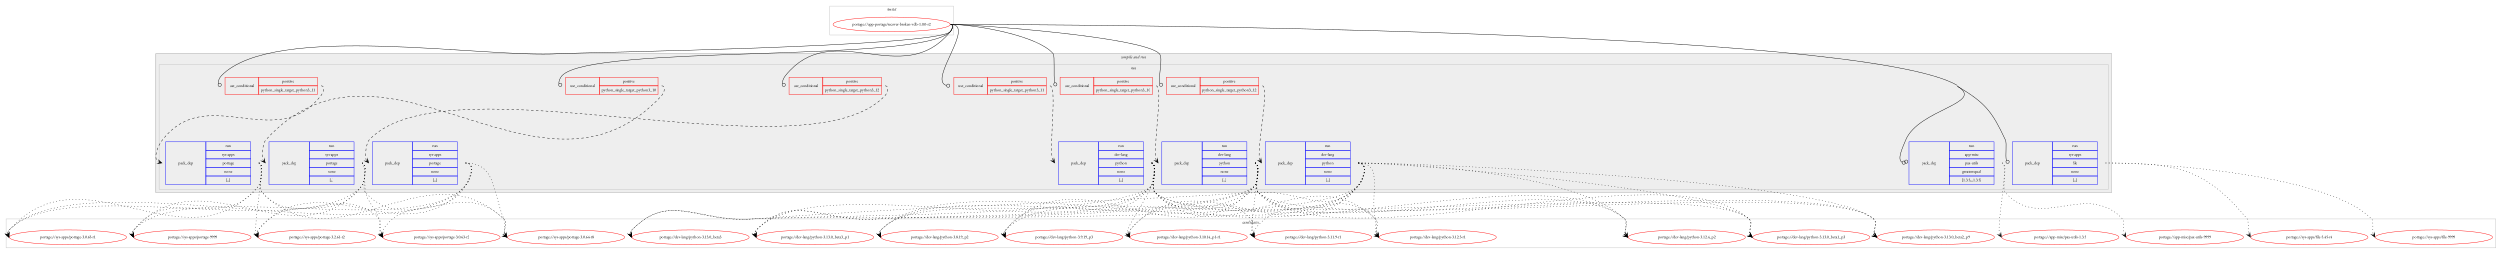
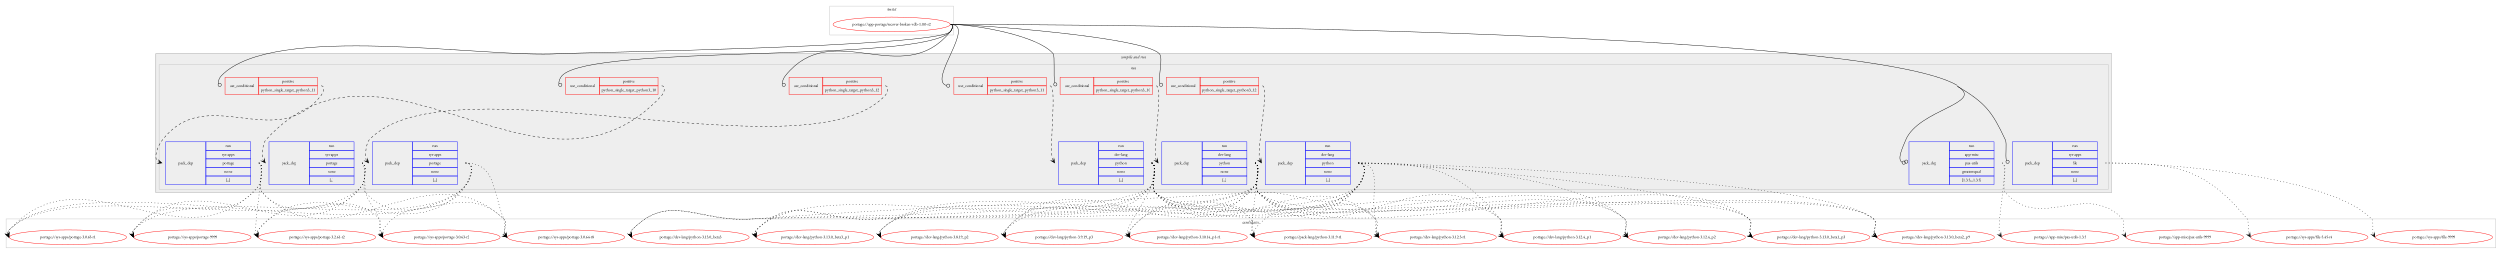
  digraph {
    compound=true
    concentrate=true
    fontname="EB Garamond"
    fontsize=10
    newrank=true
    rankdir=TB
    ranksep=1.5
    node [color=red fontname="EB Garamond" fontsize=10]
    edge [arrowhead=vee fontname="EB Garamond" headport=w style=dotted tailport=e weight=100]
    n1 [label="portage://app-portage/recover-broken-vdb-1.0.0-r2" width=4]
    n2 [color=blue label=<<TABLE BORDER="0" CELLBORDER="1" CELLSPACING="0" CELLPADDING="4" WIDTH="220"><TR><TD ROWSPAN="6" CELLPADDING="30">pack_dep</TD></TR><TR><TD WIDTH="110">run</TD></TR><TR><TD>dev-lang</TD></TR><TR><TD>python</TD></TR><TR><TD>none</TD></TR><TR><TD>[,,]</TD></TR></TABLE>> shape=none]
    n3 [label=<<TABLE BORDER="0" CELLBORDER="1" CELLSPACING="0" CELLPADDING="4"><TR><TD ROWSPAN="3" CELLPADDING="10">use_conditional</TD></TR><TR><TD>positive</TD></TR><TR><TD>python_single_target_python3_10</TD></TR></TABLE>> shape=none]
    n4 [color=blue label=<<TABLE BORDER="0" CELLBORDER="1" CELLSPACING="0" CELLPADDING="4" WIDTH="220"><TR><TD ROWSPAN="6" CELLPADDING="30">pack_dep</TD></TR><TR><TD WIDTH="110">run</TD></TR><TR><TD>sys-apps</TD></TR><TR><TD>portage</TD></TR><TR><TD>none</TD></TR><TR><TD>[,,]</TD></TR></TABLE>> shape=none]
    n5 [label=<<TABLE BORDER="0" CELLBORDER="1" CELLSPACING="0" CELLPADDING="4"><TR><TD ROWSPAN="3" CELLPADDING="10">use_conditional</TD></TR><TR><TD>positive</TD></TR><TR><TD>python_single_target_python3_10</TD></TR></TABLE>> shape=none]
    n6 [color=blue label=<<TABLE BORDER="0" CELLBORDER="1" CELLSPACING="0" CELLPADDING="4" WIDTH="220"><TR><TD ROWSPAN="6" CELLPADDING="30">pack_dep</TD></TR><TR><TD WIDTH="110">run</TD></TR><TR><TD>dev-lang</TD></TR><TR><TD>python</TD></TR><TR><TD>none</TD></TR><TR><TD>[,,]</TD></TR></TABLE>> shape=none]
    n7 [label=<<TABLE BORDER="0" CELLBORDER="1" CELLSPACING="0" CELLPADDING="4"><TR><TD ROWSPAN="3" CELLPADDING="10">use_conditional</TD></TR><TR><TD>positive</TD></TR><TR><TD>python_single_target_python3_11</TD></TR></TABLE>> shape=none]
    n8 [color=blue label=<<TABLE BORDER="0" CELLBORDER="1" CELLSPACING="0" CELLPADDING="4" WIDTH="220"><TR><TD ROWSPAN="6" CELLPADDING="30">pack_dep</TD></TR><TR><TD WIDTH="110">run</TD></TR><TR><TD>sys-apps</TD></TR><TR><TD>portage</TD></TR><TR><TD>none</TD></TR><TR><TD>[,,]</TD></TR></TABLE>> shape=none]
    n9 [label=<<TABLE BORDER="0" CELLBORDER="1" CELLSPACING="0" CELLPADDING="4"><TR><TD ROWSPAN="3" CELLPADDING="10">use_conditional</TD></TR><TR><TD>positive</TD></TR><TR><TD>python_single_target_python3_11</TD></TR></TABLE>> shape=none]
    n10 [color=blue label=<<TABLE BORDER="0" CELLBORDER="1" CELLSPACING="0" CELLPADDING="4" WIDTH="220"><TR><TD ROWSPAN="6" CELLPADDING="30">pack_dep</TD></TR><TR><TD WIDTH="110">run</TD></TR><TR><TD>dev-lang</TD></TR><TR><TD>python</TD></TR><TR><TD>none</TD></TR><TR><TD>[,,]</TD></TR></TABLE>> shape=none]
    n11 [label=<<TABLE BORDER="0" CELLBORDER="1" CELLSPACING="0" CELLPADDING="4"><TR><TD ROWSPAN="3" CELLPADDING="10">use_conditional</TD></TR><TR><TD>positive</TD></TR><TR><TD>python_single_target_python3_12</TD></TR></TABLE>> shape=none]
    n12 [color=blue label=<<TABLE BORDER="0" CELLBORDER="1" CELLSPACING="0" CELLPADDING="4" WIDTH="220"><TR><TD ROWSPAN="6" CELLPADDING="30">pack_dep</TD></TR><TR><TD WIDTH="110">run</TD></TR><TR><TD>sys-apps</TD></TR><TR><TD>portage</TD></TR><TR><TD>none</TD></TR><TR><TD>[,,]</TD></TR></TABLE>> shape=none]
    n13 [label=<<TABLE BORDER="0" CELLBORDER="1" CELLSPACING="0" CELLPADDING="4"><TR><TD ROWSPAN="3" CELLPADDING="10">use_conditional</TD></TR><TR><TD>positive</TD></TR><TR><TD>python_single_target_python3_12</TD></TR></TABLE>> shape=none]
    n14 [color=blue label=<<TABLE BORDER="0" CELLBORDER="1" CELLSPACING="0" CELLPADDING="4" WIDTH="220"><TR><TD ROWSPAN="6" CELLPADDING="30">pack_dep</TD></TR><TR><TD WIDTH="110">run</TD></TR><TR><TD>app-misc</TD></TR><TR><TD>pax-utils</TD></TR><TR><TD>greaterequal</TD></TR><TR><TD>[1.3.5,,,1.3.5]</TD></TR></TABLE>> shape=none]
    n15 [color=blue label=<<TABLE BORDER="0" CELLBORDER="1" CELLSPACING="0" CELLPADDING="4" WIDTH="220"><TR><TD ROWSPAN="6" CELLPADDING="30">pack_dep</TD></TR><TR><TD WIDTH="110">run</TD></TR><TR><TD>sys-apps</TD></TR><TR><TD>file</TD></TR><TR><TD>none</TD></TR><TR><TD>[,,]</TD></TR></TABLE>> shape=none]
    n16 [label="portage://dev-lang/python-3.13.0_beta3_p1" width=4]
    n17 [label="portage://dev-lang/python-3.13.0_beta3" width=4]
    n18 [label="portage://dev-lang/python-3.13.0_beta2_p9" width=4]
    n19 [label="portage://dev-lang/python-3.13.0_beta1_p3" width=4]
    n20 [label="portage://dev-lang/python-3.12.4_p2" width=4]
+   n21 [label="portage://dev-lang/python-3.12.4_p1" width=4]
    n22 [label="portage://dev-lang/python-3.12.3-r1" width=4]
-   n23 [label="portage://dev-lang/python-3.11.9-r1" width=4]
+   n23 [label="portage://pack-lang/python-3.11.9-r1" width=4]
    n24 [label="portage://dev-lang/python-3.10.14_p1-r1" width=4]
    n25 [label="portage://dev-lang/python-3.9.19_p3" width=4]
    n26 [label="portage://dev-lang/python-3.8.19_p2" width=4]
    n27 [label="portage://sys-apps/portage-9999" width=4]
    n28 [label="portage://sys-apps/portage-3.0.65-r1" width=4]
    n29 [label="portage://sys-apps/portage-3.0.64-r8" width=4]
    n30 [label="portage://sys-apps/portage-3.0.63-r2" width=4]
    n31 [label="portage://sys-apps/portage-3.2.61-r2" width=4]
    n32 [label="portage://app-misc/pax-utils-9999" width=4]
    n33 [label="portage://app-misc/pax-utils-1.3.5" width=4]
    n34 [label="portage://sys-apps/file-9999" width=4]
    n35 [label="portage://sys-apps/file-5.45-r4" width=4]
    subgraph cluster_1 {
      color=gray
      label=<<i>ebuild</i>>
      n1
    }
    subgraph cluster_2 {
      color=gray
      label=<<i>dependencies</i>>
      subgraph cluster_3 {
        color=gray
        fillcolor="#eeeeee"
        label=<<i>compile</i>>
        style=filled
      }
      subgraph cluster_4 {
        color=gray
        fillcolor="#eeeeee"
        label=<<i>compile and run</i>>
        style=filled
      }
      subgraph cluster_5 {
        color=gray
        fillcolor="#eeeeee"
        label=<<i>run</i>>
        style=filled
        subgraph sub_6 {
          color=gray
          fillcolor="#eeeeee"
          label=<<i>run</i>>
          style=filled
          n3
          subgraph sub_7 {
            color=gray
            fillcolor="#eeeeee"
            label=<<i>run</i>>
            style=filled
            n2
          }
        }
        subgraph sub_8 {
          color=gray
          fillcolor="#eeeeee"
          label=<<i>run</i>>
          style=filled
          n5
          subgraph sub_9 {
            color=gray
            fillcolor="#eeeeee"
            label=<<i>run</i>>
            style=filled
            n4
          }
        }
        subgraph sub_10 {
          color=gray
          fillcolor="#eeeeee"
          label=<<i>run</i>>
          style=filled
          n7
          subgraph sub_11 {
            color=gray
            fillcolor="#eeeeee"
            label=<<i>run</i>>
            style=filled
            n6
          }
        }
        subgraph sub_12 {
          color=gray
          fillcolor="#eeeeee"
          label=<<i>run</i>>
          style=filled
          n9
          subgraph sub_13 {
            color=gray
            fillcolor="#eeeeee"
            label=<<i>run</i>>
            style=filled
            n8
          }
        }
        subgraph sub_14 {
          color=gray
          fillcolor="#eeeeee"
          label=<<i>run</i>>
          style=filled
          n11
          subgraph sub_15 {
            color=gray
            fillcolor="#eeeeee"
            label=<<i>run</i>>
            style=filled
            n10
          }
        }
        subgraph sub_16 {
          color=gray
          fillcolor="#eeeeee"
          label=<<i>run</i>>
          style=filled
          n13
          subgraph sub_17 {
            color=gray
            fillcolor="#eeeeee"
            label=<<i>run</i>>
            style=filled
            n12
          }
        }
        subgraph sub_18 {
          color=gray
          fillcolor="#eeeeee"
          label=<<i>run</i>>
          style=filled
          n14
        }
        subgraph sub_19 {
          color=gray
          fillcolor="#eeeeee"
          label=<<i>run</i>>
          style=filled
          n15
        }
      }
    }
    subgraph cluster_20 {
      color=gray
      label=<<i>candidates</i>>
      rank=same
      subgraph sub_21 {
        color=black
        label=<<i>candidates</i>>
        nodesep=1
        rank=same
        n16
        n17
        n18
        n19
        n20
+       n21
        n22
        n23
        n24
        n25
        n26
      }
      subgraph sub_22 {
        color=black
        label=<<i>candidates</i>>
        nodesep=1
        rank=same
        n27
        n28
        n29
        n30
        n31
      }
      subgraph sub_23 {
        color=black
        label=<<i>candidates</i>>
        nodesep=1
        rank=same
        n16
        n17
        n18
        n19
        n20
+       n21
        n22
        n23
        n24
        n25
        n26
      }
      subgraph sub_24 {
        color=black
        label=<<i>candidates</i>>
        nodesep=1
        rank=same
        n27
        n28
        n29
        n30
        n31
      }
      subgraph sub_25 {
        color=black
        label=<<i>candidates</i>>
        nodesep=1
        rank=same
        n16
        n17
        n18
        n19
        n20
+       n21
        n22
        n23
        n24
        n25
        n26
      }
      subgraph sub_26 {
        color=black
        label=<<i>candidates</i>>
        nodesep=1
        rank=same
        n27
        n28
        n29
        n30
        n31
      }
      subgraph sub_27 {
        color=black
        label=<<i>candidates</i>>
        nodesep=1
        rank=same
        n32
        n33
      }
      subgraph sub_28 {
        color=black
        label=<<i>candidates</i>>
        nodesep=1
        rank=same
        n34
        n35
      }
    }
    n1 -> n3 [arrowhead=odot style=solid weight=20]
    n1 -> n5 [arrowhead=odot style=solid weight=20]
    n1 -> n7 [arrowhead=odot style=solid weight=20]
    n1 -> n9 [arrowhead=odot style=solid weight=20]
    n1 -> n11 [arrowhead=odot style=solid weight=20]
    n1 -> n13 [arrowhead=odot style=solid weight=20]
    n1 -> n14 [arrowhead=odot style=solid weight=20]
    n1 -> n15 [arrowhead=odot style=solid weight=20]
    n2 -> n16
    n2 -> n17
    n2 -> n18
    n2 -> n19
    n2 -> n20
+   n2 -> n21
    n2 -> n22
    n2 -> n23
    n2 -> n24
    n2 -> n25
    n2 -> n26
    n3 -> n2 [style=dashed weight=20]
    n4 -> n27
    n4 -> n28
    n4 -> n29
    n4 -> n30
    n4 -> n31
    n5 -> n4 [style=dashed weight=20]
    n6 -> n16
    n6 -> n17
    n6 -> n18
    n6 -> n19
    n6 -> n20
+   n6 -> n21
    n6 -> n22
    n6 -> n23
    n6 -> n24
    n6 -> n25
    n6 -> n26
    n7 -> n6 [style=dashed weight=20]
    n8 -> n27
    n8 -> n28
    n8 -> n29
    n8 -> n30
    n8 -> n31
    n9 -> n8 [style=dashed weight=20]
    n10 -> n16
    n10 -> n17
    n10 -> n18
    n10 -> n19
    n10 -> n20
+   n10 -> n21
    n10 -> n22
    n10 -> n23
    n10 -> n24
    n10 -> n25
    n10 -> n26
    n11 -> n10 [style=dashed weight=20]
    n12 -> n27
    n12 -> n28
    n12 -> n29
    n12 -> n30
    n12 -> n31
    n13 -> n12 [style=dashed weight=20]
    n14 -> n32
    n14 -> n33
    n15 -> n34
    n15 -> n35
  }
